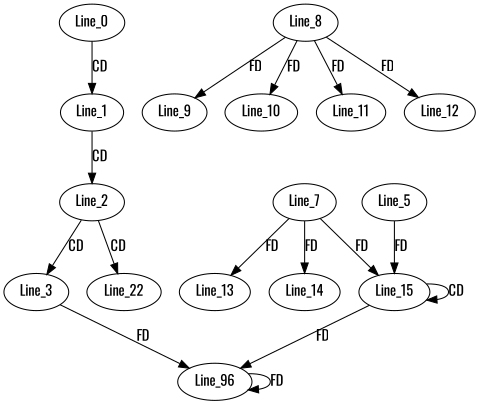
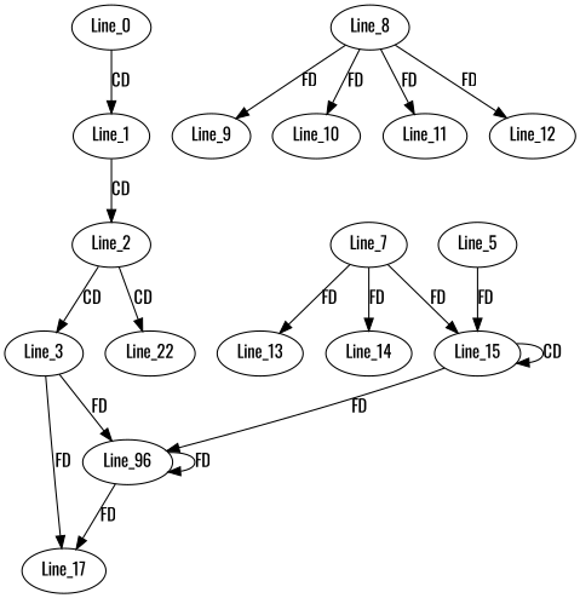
  digraph {
    fontname=Oswald
    node [fontname=Oswald]
    edge [fontname=Oswald]
    Line_0
    Line_1
    Line_2
    Line_3
    Line_22
    n6 [label=Line_96]
+   Line_17
    Line_8
    Line_9
    Line_10
    Line_11
    Line_12
    Line_7
    Line_13
    Line_14
    Line_15
    n17 [label=Line_5]
    Line_0 -> Line_1 [label=CD]
    Line_1 -> Line_2 [label=CD]
    Line_2 -> Line_3 [label=CD]
    Line_2 -> Line_22 [label=CD]
    Line_3 -> n6 [label=FD]
+   Line_3 -> Line_17 [label=FD]
    n6 -> n6 [label=FD]
+   n6 -> Line_17 [label=FD]
    Line_8 -> Line_9 [label=FD]
    Line_8 -> Line_10 [label=FD]
    Line_8 -> Line_11 [label=FD]
    Line_8 -> Line_12 [label=FD]
    Line_7 -> Line_13 [label=FD]
    Line_7 -> Line_14 [label=FD]
    Line_7 -> Line_15 [label=FD]
    Line_15 -> n6 [label=FD]
    Line_15 -> Line_15 [label=CD]
    n17 -> Line_15 [label=FD]
  }
